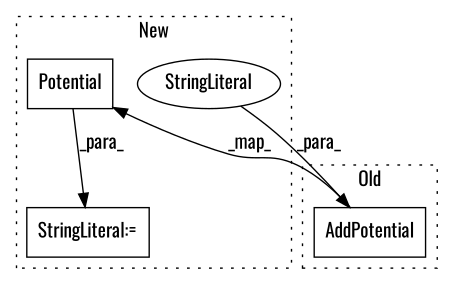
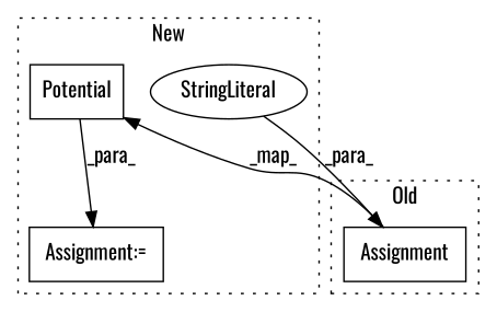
  digraph {
    fontname=Oswald
    node [a=32 fontname=Oswald shape=box]
    edge [fontname=Oswald]
    n1 [l="10,1" label=Potential s="156,179"]
    n2 [a=45 l=4 label=StringLiteral s=166 shape=ellipse]
-   n3 [a=7 l=1 label="StringLiteral:=" s=155]
-   n4 [l="13,1" label=AddPotential s="159,180"]
+   n3 [a=7 l=1 label="Assignment:=" s=155]
+   n4 [l="13,1" label=Assignment s="159,180"]
    subgraph cluster_1 {
      label=New
      style=dotted
      n1
      n2
      n3
    }
    subgraph cluster_2 {
      label=Old
      style=dotted
      n4
    }
    n1 -> n3 [label=_para_]
    n2 -> n4 [label=_para_]
    n4 -> n1 [label=_map_]
  }
